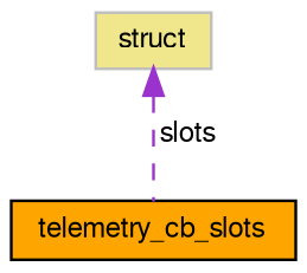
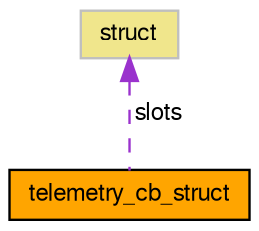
  digraph {
    node [fontname=FreeSans fontsize=10 shape=record style=filled]
-   n1 [color=black fillcolor=orange fontcolor=black height=0.2 label=telemetry_cb_slots width=0.4]
+   n1 [color=black fillcolor=orange fontcolor=black height=0.2 label=telemetry_cb_struct width=0.4]
    n2 [color=grey75 fillcolor=khaki height=0.2 label=struct width=0.4]
    n2 -> n1 [color=darkorchid3 dir=back fontname=FreeSans fontsize=10 label=" slots" labelfontname=FreeSans labelfontsize=10 style=dashed]
  }
